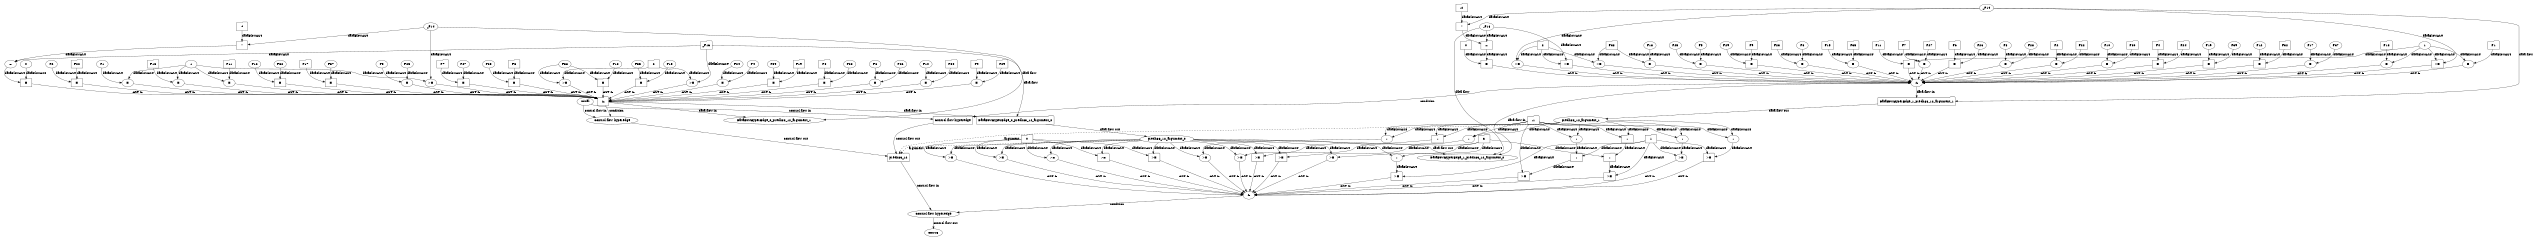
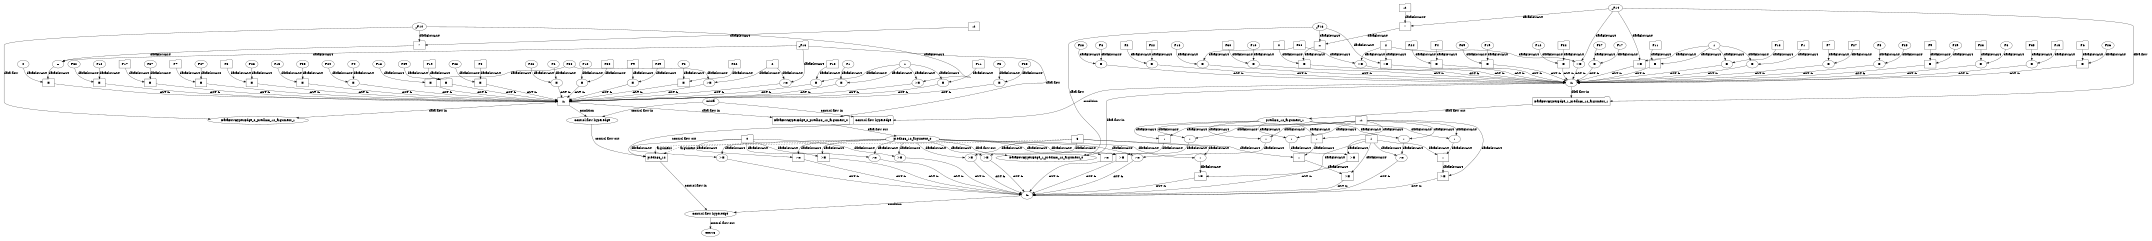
  digraph {
    node [shape=ellipse]
    n1 [label=predh83_12 nodeName=predh83_12 shape=folder]
    n2 [label="Control flow hyperedge" nodeName=ControlFowHyperEdge_2]
    n3 [label=FALSE nodeName=FALSE]
    n4 [label=Initial nodeName=Initial]
    n5 [label="Control flow hyperedge" nodeName=ControlFowHyperEdge_0]
    n6 [label="Control flow hyperedge" nodeName=ControlFowHyperEdge_1 shape=folder]
    n7 [label=predh83_12_argument_0 nodeName=argument0]
    n8 [label=">=" nodeName=xxxFALSE___predh83_12_2xxxguard3_node_0]
    n9 [label="-" nodeName=xxxFALSE___predh83_12_2xxxguard11_node_1]
    n10 [label=">=" nodeName=xxxFALSE___predh83_12_2xxxguard1_node_0]
    n11 [label=">=" nodeName=xxxFALSE___predh83_12_2xxxguard10_node_0 shape=folder]
    n12 [label=">=" nodeName=xxxFALSE___predh83_12_2xxxguard13_node_0]
    n13 [label=">=" nodeName=xxxFALSE___predh83_12_2xxxguard2_node_0 shape=folder]
    n14 [label=">=" nodeName=xxxFALSE___predh83_12_2xxxguard_0_node_0 shape=folder]
    n15 [label=">=" nodeName=xxxFALSE___predh83_12_2xxxguard4_node_0]
    n16 [label=">=" nodeName=xxxFALSE___predh83_12_2xxxguard12_node_0]
    n17 [label=">=" nodeName=xxxFALSE___predh83_12_2xxxguard7_node_0 shape=folder]
    n18 [label=">=" nodeName=xxxFALSE___predh83_12_2xxxguard5_node_0]
    n19 [label=DataFowHyperEdge_1_predh83_12_argument_0 nodeName=DataFowHyperEdge_1_predh83_12_argument_0]
    n20 [label="&" nodeName=xxxFALSE___predh83_12_2xxx_and]
    n21 [label=">=" nodeName=xxxFALSE___predh83_12_2xxxguard11_node_0 shape=folder]
    n22 [label=predh83_12_argument_1 nodeName=argument1]
    n23 [label="-" nodeName=xxxFALSE___predh83_12_2xxxguard8_node_1]
    n24 [label="-" nodeName=xxxFALSE___predh83_12_2xxxguard14_node_2]
    n25 [label="-" nodeName=xxxFALSE___predh83_12_2xxxguard2_node_2 shape=folder]
    n26 [label="-" nodeName=xxxFALSE___predh83_12_2xxxguard9_node_1]
    n27 [label="-" nodeName=xxxFALSE___predh83_12_2xxxguard6_node_2 shape=folder]
    n28 [label="-" nodeName=xxxFALSE___predh83_12_2xxxguard12_node_2]
    n29 [label="-" nodeName=xxxFALSE___predh83_12_2xxxguard7_node_1]
    n30 [label=">=" nodeName=xxxFALSE___predh83_12_2xxxguard8_node_0 shape=folder]
    n31 [label="-" nodeName=xxxFALSE___predh83_12_2xxxguard14_node_1 shape=folder]
    n32 [label=">=" nodeName=xxxFALSE___predh83_12_2xxxguard9_node_0]
    n33 [label="-" nodeName=xxxFALSE___predh83_12_2xxxguard6_node_1 shape=folder]
    n34 [label="&" nodeName=xxxpredh83_12___Initial_0xxx_and shape=folder]
    n35 [label=DataFowHyperEdge_0_predh83_12_argument_0 nodeName=DataFowHyperEdge_0_predh83_12_argument_0 shape=folder]
    n36 [label=DataFowHyperEdge_0_predh83_12_argument_1 nodeName=DataFowHyperEdge_0_predh83_12_argument_1]
    n37 [label=">=" nodeName=xxxpredh83_12___Initial_0xxxguard19_node_0]
    n38 [label=P38 nodeName=xxxpredh83_12___Initial_0xxxguard10_node_2]
    n39 [label="=" nodeName=xxxpredh83_12___Initial_0xxxguard10_node_0 shape=folder]
    n40 [label=2 nodeName=xxxpredh83_12___Initial_0xxxguard14_node_2 shape=folder]
    n41 [label=">=" nodeName=xxxpredh83_12___Initial_0xxxguard14_node_0]
    n42 [label=P18 nodeName=xxxpredh83_12___Initial_0xxxguard10_node_1]
    n43 [label="=" nodeName=xxxpredh83_12___Initial_0xxxguard17_node_0 shape=folder]
    n44 [label=P8 nodeName=xxxpredh83_12___Initial_0xxxguard17_node_1 shape=folder]
    n45 [label=P28 nodeName=xxxpredh83_12___Initial_0xxxguard17_node_2]
    n46 [label="=" nodeName=xxxpredh83_12___Initial_0xxxguard7_node_0]
    n47 [label=P6 nodeName=xxxpredh83_12___Initial_0xxxguard7_node_1]
    n48 [label=P26 nodeName=xxxpredh83_12___Initial_0xxxguard7_node_2]
    n49 [label="=" nodeName=xxxpredh83_12___Initial_0xxxguard8_node_0]
    n50 [label=P10 nodeName=xxxpredh83_12___Initial_0xxxguard8_node_1]
    n51 [label=P30 nodeName=xxxpredh83_12___Initial_0xxxguard8_node_2 shape=folder]
    n52 [label="=" nodeName=xxxpredh83_12___Initial_0xxxguard4_node_0]
    n53 [label=P9 nodeName=xxxpredh83_12___Initial_0xxxguard4_node_1 shape=folder]
    n54 [label=P29 nodeName=xxxpredh83_12___Initial_0xxxguard4_node_2 shape=folder]
    n55 [label=_P16 nodeName=xxxpredh83_12___Initial_0xxxdataFlow_0_node_0 shape=folder]
    n56 [label="+" nodeName=xxxpredh83_12___Initial_0xxxguard12_node_1]
    n57 [label="=" nodeName=xxxpredh83_12___Initial_0xxxguard12_node_0 shape=folder]
    n58 [label="=" nodeName=xxxpredh83_12___Initial_0xxxguard1_node_0 shape=folder]
    n59 [label=P2 nodeName=xxxpredh83_12___Initial_0xxxguard1_node_1]
    n60 [label=P22 nodeName=xxxpredh83_12___Initial_0xxxguard1_node_2 shape=folder]
    n61 [label="*" nodeName=xxxpredh83_12___Initial_0xxxguard12_node_2 shape=folder]
    n62 [label=-2 nodeName=xxxpredh83_12___Initial_0xxxguard12_node_3 shape=folder]
    n63 [label=0 nodeName=xxxpredh83_12___Initial_0xxxguard12_node_6]
    n64 [label=_P14 nodeName=xxxpredh83_12___Initial_0xxxdataFlow1_node_0]
    n65 [label=">=" nodeName=xxxpredh83_12___Initial_0xxxguard9_node_0]
    n66 [label="=" nodeName=xxxpredh83_12___Initial_0xxxguard2_node_0]
    n67 [label=1 nodeName=xxxpredh83_12___Initial_0xxxguard2_node_1]
    n68 [label="=" nodeName=xxxpredh83_12___Initial_0xxxguard5_node_0]
    n69 [label="=" nodeName=xxxpredh83_12___Initial_0xxxguard13_node_0]
    n70 [label=P13 nodeName=xxxpredh83_12___Initial_0xxxguard2_node_2 shape=folder]
    n71 [label="=" nodeName=xxxpredh83_12___Initial_0xxxguard16_node_0 shape=folder]
    n72 [label=P12 nodeName=xxxpredh83_12___Initial_0xxxguard16_node_1]
    n73 [label=P32 nodeName=xxxpredh83_12___Initial_0xxxguard16_node_2]
    n74 [label=P1 nodeName=xxxpredh83_12___Initial_0xxxguard5_node_2]
    n75 [label="=" nodeName=xxxpredh83_12___Initial_0xxxguard20_node_0 shape=folder]
    n76 [label=P17 nodeName=xxxpredh83_12___Initial_0xxxguard20_node_1 shape=folder]
    n77 [label=P37 nodeName=xxxpredh83_12___Initial_0xxxguard20_node_2]
    n78 [label="=" nodeName=xxxpredh83_12___Initial_0xxxguard11_node_0]
    n79 [label=P5 nodeName=xxxpredh83_12___Initial_0xxxguard11_node_1]
    n80 [label=P25 nodeName=xxxpredh83_12___Initial_0xxxguard11_node_2]
    n81 [label="=" nodeName=xxxpredh83_12___Initial_0xxxguard_0_node_0 shape=folder]
    n82 [label=P7 nodeName=xxxpredh83_12___Initial_0xxxguard_0_node_1 shape=folder]
    n83 [label=P27 nodeName=xxxpredh83_12___Initial_0xxxguard_0_node_2]
    n84 [label=P11 nodeName=xxxpredh83_12___Initial_0xxxguard13_node_2 shape=folder]
    n85 [label="=" nodeName=xxxpredh83_12___Initial_0xxxguard3_node_0 shape=folder]
    n86 [label=P3 nodeName=xxxpredh83_12___Initial_0xxxguard3_node_1 shape=folder]
    n87 [label=P23 nodeName=xxxpredh83_12___Initial_0xxxguard3_node_2]
    n88 [label="=" nodeName=xxxpredh83_12___Initial_0xxxguard15_node_0 shape=folder]
    n89 [label=P15 nodeName=xxxpredh83_12___Initial_0xxxguard15_node_1]
    n90 [label=P35 nodeName=xxxpredh83_12___Initial_0xxxguard15_node_2]
    n91 [label="=" nodeName=xxxpredh83_12___Initial_0xxxguard18_node_0]
    n92 [label=P4 nodeName=xxxpredh83_12___Initial_0xxxguard18_node_1]
    n93 [label=P24 nodeName=xxxpredh83_12___Initial_0xxxguard18_node_2]
    n94 [label="=" nodeName=xxxpredh83_12___Initial_0xxxguard6_node_0 shape=folder]
    n95 [label=P19 nodeName=xxxpredh83_12___Initial_0xxxguard6_node_1 shape=folder]
    n96 [label=P39 nodeName=xxxpredh83_12___Initial_0xxxguard6_node_2]
    n97 [label="&" nodeName=xxxpredh83_12___Initial_1xxx_and]
    n98 [label=DataFowHyperEdge_1_predh83_12_argument_1 nodeName=DataFowHyperEdge_1_predh83_12_argument_1 shape=folder]
    n99 [label="=" nodeName=xxxpredh83_12___Initial_1xxxguard16_node_0]
    n100 [label=P13 nodeName=xxxpredh83_12___Initial_1xxxguard16_node_2 shape=folder]
    n101 [label=1 nodeName=xxxpredh83_12___Initial_1xxxguard1_node_1]
    n102 [label="=" nodeName=xxxpredh83_12___Initial_1xxxguard1_node_0]
    n103 [label=">=" nodeName=xxxpredh83_12___Initial_1xxxguard15_node_0 shape=folder]
    n104 [label="=" nodeName=xxxpredh83_12___Initial_1xxxguard17_node_0 shape=folder]
    n105 [label="=" nodeName=xxxpredh83_12___Initial_1xxxguard5_node_0 shape=folder]
    n106 [label="+" nodeName=xxxpredh83_12___Initial_1xxxguard5_node_1 shape=folder]
    n107 [label="*" nodeName=xxxpredh83_12___Initial_1xxxguard5_node_2 shape=folder]
    n108 [label=-2 nodeName=xxxpredh83_12___Initial_1xxxguard5_node_3 shape=folder]
    n109 [label=0 nodeName=xxxpredh83_12___Initial_1xxxguard5_node_6 shape=folder]
    n110 [label=_P16 nodeName=xxxpredh83_12___Initial_1xxxdataFlow_0_node_0]
    n111 [label=">=" nodeName=xxxpredh83_12___Initial_1xxxguard20_node_0 shape=folder]
    n112 [label=_P14 nodeName=xxxpredh83_12___Initial_1xxxdataFlow1_node_0]
    n113 [label=">=" nodeName=xxxpredh83_12___Initial_1xxxguard10_node_0]
    n114 [label=">=" nodeName=xxxpredh83_12___Initial_1xxxguard6_node_0]
    n115 [label=P38 nodeName=xxxpredh83_12___Initial_1xxxguard6_node_1 shape=folder]
    n116 [label="=" nodeName=xxxpredh83_12___Initial_1xxxguard7_node_0]
    n117 [label=2 nodeName=xxxpredh83_12___Initial_1xxxguard6_node_2 shape=folder]
    n118 [label=P1 nodeName=xxxpredh83_12___Initial_1xxxguard1_node_2 shape=folder]
    n119 [label="=" nodeName=xxxpredh83_12___Initial_1xxxguard8_node_0]
    n120 [label=P5 nodeName=xxxpredh83_12___Initial_1xxxguard8_node_1]
    n121 [label=P25 nodeName=xxxpredh83_12___Initial_1xxxguard8_node_2]
    n122 [label="=" nodeName=xxxpredh83_12___Initial_1xxxguard9_node_0 shape=folder]
    n123 [label=P9 nodeName=xxxpredh83_12___Initial_1xxxguard9_node_1 shape=folder]
    n124 [label=P29 nodeName=xxxpredh83_12___Initial_1xxxguard9_node_2]
    n125 [label="=" nodeName=xxxpredh83_12___Initial_1xxxguard19_node_0]
    n126 [label=P3 nodeName=xxxpredh83_12___Initial_1xxxguard19_node_1]
    n127 [label=P23 nodeName=xxxpredh83_12___Initial_1xxxguard19_node_2 shape=folder]
    n128 [label="=" nodeName=xxxpredh83_12___Initial_1xxxguard21_node_0]
    n129 [label=P15 nodeName=xxxpredh83_12___Initial_1xxxguard21_node_1 shape=folder]
    n130 [label=P35 nodeName=xxxpredh83_12___Initial_1xxxguard21_node_2 shape=folder]
    n131 [label="=" nodeName=xxxpredh83_12___Initial_1xxxguard18_node_0]
    n132 [label=P7 nodeName=xxxpredh83_12___Initial_1xxxguard18_node_1 shape=folder]
    n133 [label=P27 nodeName=xxxpredh83_12___Initial_1xxxguard18_node_2 shape=folder]
    n134 [label=P11 nodeName=xxxpredh83_12___Initial_1xxxguard17_node_2 shape=folder]
    n135 [label="=" nodeName=xxxpredh83_12___Initial_1xxxguard_0_node_0 shape=folder]
    n136 [label=P6 nodeName=xxxpredh83_12___Initial_1xxxguard_0_node_1 shape=folder]
    n137 [label=P26 nodeName=xxxpredh83_12___Initial_1xxxguard_0_node_2]
    n138 [label="=" nodeName=xxxpredh83_12___Initial_1xxxguard4_node_0]
    n139 [label=P8 nodeName=xxxpredh83_12___Initial_1xxxguard4_node_1]
    n140 [label=P28 nodeName=xxxpredh83_12___Initial_1xxxguard4_node_2]
    n141 [label="=" nodeName=xxxpredh83_12___Initial_1xxxguard3_node_0]
    n142 [label=P2 nodeName=xxxpredh83_12___Initial_1xxxguard3_node_1 shape=folder]
    n143 [label=P22 nodeName=xxxpredh83_12___Initial_1xxxguard3_node_2 shape=folder]
    n144 [label="=" nodeName=xxxpredh83_12___Initial_1xxxguard14_node_0]
    n145 [label=P10 nodeName=xxxpredh83_12___Initial_1xxxguard14_node_1]
    n146 [label=P30 nodeName=xxxpredh83_12___Initial_1xxxguard14_node_2 shape=folder]
    n147 [label="=" nodeName=xxxpredh83_12___Initial_1xxxguard12_node_0 shape=folder]
    n148 [label=P4 nodeName=xxxpredh83_12___Initial_1xxxguard12_node_1 shape=folder]
    n149 [label=P24 nodeName=xxxpredh83_12___Initial_1xxxguard12_node_2 shape=folder]
    n150 [label="=" nodeName=xxxpredh83_12___Initial_1xxxguard13_node_0 shape=folder]
    n151 [label=P19 nodeName=xxxpredh83_12___Initial_1xxxguard13_node_1]
    n152 [label=P39 nodeName=xxxpredh83_12___Initial_1xxxguard13_node_2]
    n153 [label="=" nodeName=xxxpredh83_12___Initial_1xxxguard2_node_0 shape=folder]
    n154 [label=P12 nodeName=xxxpredh83_12___Initial_1xxxguard2_node_1]
    n155 [label=P32 nodeName=xxxpredh83_12___Initial_1xxxguard2_node_2 shape=folder]
    n156 [label=P18 nodeName=xxxpredh83_12___Initial_1xxxguard7_node_1]
    n157 [label="=" nodeName=xxxpredh83_12___Initial_1xxxguard11_node_0]
    n158 [label=P17 nodeName=xxxpredh83_12___Initial_1xxxguard11_node_1]
    n159 [label=P37 nodeName=xxxpredh83_12___Initial_1xxxguard11_node_2]
    n160 [label=1 nodeName=xxxFALSE___predh83_12_2xxxguard6_node_6 shape=folder]
    n161 [label=">=" nodeName=xxxFALSE___predh83_12_2xxxguard6_node_0 shape=folder]
    n162 [label=">=" nodeName=xxxFALSE___predh83_12_2xxxguard14_node_0 shape=folder]
    n163 [label=-1 nodeName=xxxFALSE___predh83_12_2xxxguard2_node_4 shape=folder]
    n164 [label=0 nodeName=xxxFALSE___predh83_12_2xxxguard_0_node_2 shape=folder]
    n165 [label=3 nodeName=xxxFALSE___predh83_12_2xxxguard4_node_2 shape=folder]
    n1 -> n2 [label="control flow in"]
    n2 -> n3 [label="control flow out"]
    n4 -> n5 [label="control flow in"]
    n4 -> n6 [label="control flow in"]
    n5 -> n1 [label="control flow out"]
    n6 -> n1 [label="control flow out"]
    n7 -> n1 [label=argument style=dashed]
    n7 -> n8 [label=dataFlowAST]
    n7 -> n9 [label=dataFlowAST]
    n7 -> n10 [label=dataFlowAST]
    n7 -> n11 [label=dataFlowAST]
    n7 -> n12 [label=dataFlowAST]
    n7 -> n13 [label=dataFlowAST]
    n7 -> n14 [label=dataFlowAST]
    n7 -> n15 [label=dataFlowAST]
    n7 -> n16 [label=dataFlowAST]
    n7 -> n17 [label=dataFlowAST]
    n7 -> n18 [label=dataFlowAST]
    n7 -> n19 [label="data flow out"]
    n8 -> n20 [label="AST &"]
    n9 -> n21 [label=dataFlowAST]
    n10 -> n20 [label="AST &"]
    n11 -> n20 [label="AST &"]
    n12 -> n20 [label="AST &"]
    n13 -> n20 [label="AST &"]
    n14 -> n20 [label="AST &"]
    n15 -> n20 [label="AST &"]
    n16 -> n20 [label="AST &"]
    n17 -> n20 [label="AST &"]
    n18 -> n20 [label="AST &"]
    n20 -> n2 [label=condition]
    n21 -> n20 [label="AST &"]
-   n22 -> n1 [label=argument style=dashed]
+   n165 -> n1 [label=argument style=dashed]
    n22 -> n23 [label=dataFlowAST]
    n22 -> n24 [label=dataFlowAST]
    n22 -> n25 [label=dataFlowAST]
    n22 -> n26 [label=dataFlowAST]
    n22 -> n27 [label=dataFlowAST]
    n22 -> n28 [label=dataFlowAST]
    n22 -> n29 [label=dataFlowAST]
    n23 -> n30 [label=dataFlowAST]
    n24 -> n31 [label=dataFlowAST]
    n25 -> n13 [label=dataFlowAST]
    n26 -> n32 [label=dataFlowAST]
    n27 -> n33 [label=dataFlowAST]
    n28 -> n16 [label=dataFlowAST]
    n29 -> n17 [label=dataFlowAST]
    n30 -> n20 [label="AST &"]
    n31 -> n162 [label=dataFlowAST]
    n32 -> n20 [label="AST &"]
    n33 -> n161 [label=dataFlowAST]
    n34 -> n5 [label=condition]
    n34 -> n35 [label="data flow in"]
    n34 -> n36 [label="data flow in"]
    n35 -> n7 [label="data flow out"]
    n37 -> n34 [label="AST &"]
    n38 -> n37 [label=dataFlowAST]
    n38 -> n39 [label=dataFlowAST]
    n39 -> n34 [label="AST &"]
    n40 -> n37 [label=dataFlowAST]
    n40 -> n41 [label=dataFlowAST]
    n41 -> n34 [label="AST &"]
    n42 -> n39 [label=dataFlowAST]
    n43 -> n34 [label="AST &"]
    n44 -> n43 [label=dataFlowAST]
    n45 -> n43 [label=dataFlowAST]
    n46 -> n34 [label="AST &"]
    n47 -> n46 [label=dataFlowAST]
    n48 -> n46 [label=dataFlowAST]
    n49 -> n34 [label="AST &"]
    n50 -> n49 [label=dataFlowAST]
    n51 -> n49 [label=dataFlowAST]
    n52 -> n34 [label="AST &"]
    n53 -> n52 [label=dataFlowAST]
    n54 -> n52 [label=dataFlowAST]
    n55 -> n35 [label="data flow"]
    n55 -> n41 [label=dataFlowAST]
    n55 -> n56 [label=dataFlowAST]
    n56 -> n57 [label=dataFlowAST]
    n57 -> n34 [label="AST &"]
    n58 -> n34 [label="AST &"]
    n59 -> n58 [label=dataFlowAST]
    n60 -> n58 [label=dataFlowAST]
    n61 -> n56 [label=dataFlowAST]
    n62 -> n61 [label=dataFlowAST]
    n63 -> n57 [label=dataFlowAST]
    n64 -> n36 [label="data flow"]
    n64 -> n61 [label=dataFlowAST]
    n64 -> n65 [label=dataFlowAST]
    n65 -> n34 [label="AST &"]
    n66 -> n34 [label="AST &"]
    n67 -> n65 [label=dataFlowAST]
    n67 -> n66 [label=dataFlowAST]
    n67 -> n68 [label=dataFlowAST]
    n67 -> n69 [label=dataFlowAST]
    n68 -> n34 [label="AST &"]
    n69 -> n34 [label="AST &"]
    n70 -> n66 [label=dataFlowAST]
    n71 -> n34 [label="AST &"]
    n72 -> n71 [label=dataFlowAST]
    n73 -> n71 [label=dataFlowAST]
    n74 -> n68 [label=dataFlowAST]
    n75 -> n34 [label="AST &"]
    n76 -> n75 [label=dataFlowAST]
    n77 -> n75 [label=dataFlowAST]
    n78 -> n34 [label="AST &"]
    n79 -> n78 [label=dataFlowAST]
    n80 -> n78 [label=dataFlowAST]
    n81 -> n34 [label="AST &"]
    n82 -> n81 [label=dataFlowAST]
    n83 -> n81 [label=dataFlowAST]
    n84 -> n69 [label=dataFlowAST]
    n85 -> n34 [label="AST &"]
    n86 -> n85 [label=dataFlowAST]
    n87 -> n85 [label=dataFlowAST]
    n88 -> n34 [label="AST &"]
    n89 -> n88 [label=dataFlowAST]
    n90 -> n88 [label=dataFlowAST]
    n91 -> n34 [label="AST &"]
    n92 -> n91 [label=dataFlowAST]
    n93 -> n91 [label=dataFlowAST]
    n94 -> n34 [label="AST &"]
    n95 -> n94 [label=dataFlowAST]
    n96 -> n94 [label=dataFlowAST]
    n97 -> n6 [label=condition]
    n97 -> n19 [label="data flow in"]
    n97 -> n98 [label="data flow in"]
    n98 -> n22 [label="data flow out"]
    n99 -> n97 [label="AST &"]
    n100 -> n99 [label=dataFlowAST]
    n101 -> n99 [label=dataFlowAST]
    n101 -> n102 [label=dataFlowAST]
    n101 -> n103 [label=dataFlowAST]
    n101 -> n104 [label=dataFlowAST]
    n102 -> n97 [label="AST &"]
    n103 -> n97 [label="AST &"]
    n104 -> n97 [label="AST &"]
    n105 -> n97 [label="AST &"]
    n106 -> n105 [label=dataFlowAST]
    n107 -> n106 [label=dataFlowAST]
    n108 -> n107 [label=dataFlowAST]
    n109 -> n105 [label=dataFlowAST]
    n110 -> n19 [label="data flow"]
    n110 -> n106 [label=dataFlowAST]
    n110 -> n111 [label=dataFlowAST]
    n111 -> n97 [label="AST &"]
    n112 -> n98 [label="data flow"]
    n112 -> n103 [label=dataFlowAST]
    n112 -> n107 [label=dataFlowAST]
    n112 -> n113 [label=dataFlowAST]
    n113 -> n97 [label="AST &"]
    n114 -> n97 [label="AST &"]
    n115 -> n114 [label=dataFlowAST]
    n115 -> n116 [label=dataFlowAST]
    n116 -> n97 [label="AST &"]
    n117 -> n111 [label=dataFlowAST]
    n117 -> n113 [label=dataFlowAST]
    n117 -> n114 [label=dataFlowAST]
    n118 -> n102 [label=dataFlowAST]
    n119 -> n97 [label="AST &"]
    n120 -> n119 [label=dataFlowAST]
    n121 -> n119 [label=dataFlowAST]
    n122 -> n97 [label="AST &"]
    n123 -> n122 [label=dataFlowAST]
    n124 -> n122 [label=dataFlowAST]
    n125 -> n97 [label="AST &"]
    n126 -> n125 [label=dataFlowAST]
    n127 -> n125 [label=dataFlowAST]
    n128 -> n97 [label="AST &"]
    n129 -> n128 [label=dataFlowAST]
    n130 -> n128 [label=dataFlowAST]
    n131 -> n97 [label="AST &"]
    n132 -> n131 [label=dataFlowAST]
    n133 -> n131 [label=dataFlowAST]
    n134 -> n104 [label=dataFlowAST]
    n135 -> n97 [label="AST &"]
    n136 -> n135 [label=dataFlowAST]
    n137 -> n135 [label=dataFlowAST]
    n138 -> n97 [label="AST &"]
    n139 -> n138 [label=dataFlowAST]
    n140 -> n138 [label=dataFlowAST]
    n141 -> n97 [label="AST &"]
    n142 -> n141 [label=dataFlowAST]
    n143 -> n141 [label=dataFlowAST]
    n144 -> n97 [label="AST &"]
    n145 -> n144 [label=dataFlowAST]
    n146 -> n144 [label=dataFlowAST]
    n147 -> n97 [label="AST &"]
    n148 -> n147 [label=dataFlowAST]
    n149 -> n147 [label=dataFlowAST]
    n150 -> n97 [label="AST &"]
    n151 -> n150 [label=dataFlowAST]
    n152 -> n150 [label=dataFlowAST]
    n153 -> n97 [label="AST &"]
    n154 -> n153 [label=dataFlowAST]
    n155 -> n153 [label=dataFlowAST]
    n156 -> n116 [label=dataFlowAST]
    n157 -> n97 [label="AST &"]
    n158 -> n157 [label=dataFlowAST]
    n159 -> n157 [label=dataFlowAST]
    n160 -> n21 [label=dataFlowAST]
    n160 -> n30 [label=dataFlowAST]
    n160 -> n31 [label=dataFlowAST]
    n160 -> n32 [label=dataFlowAST]
    n160 -> n161 [label=dataFlowAST]
    n161 -> n20 [label="AST &"]
    n162 -> n20 [label="AST &"]
    n163 -> n23 [label=dataFlowAST]
    n163 -> n24 [label=dataFlowAST]
    n163 -> n25 [label=dataFlowAST]
    n163 -> n26 [label=dataFlowAST]
    n163 -> n27 [label=dataFlowAST]
    n163 -> n28 [label=dataFlowAST]
    n163 -> n29 [label=dataFlowAST]
    n163 -> n162 [label=dataFlowAST]
    n164 -> n8 [label=dataFlowAST]
    n164 -> n10 [label=dataFlowAST]
    n164 -> n11 [label=dataFlowAST]
    n164 -> n12 [label=dataFlowAST]
    n164 -> n14 [label=dataFlowAST]
    n165 -> n9 [label=dataFlowAST]
    n165 -> n15 [label=dataFlowAST]
    n165 -> n18 [label=dataFlowAST]
    n165 -> n33 [label=dataFlowAST]
  }
